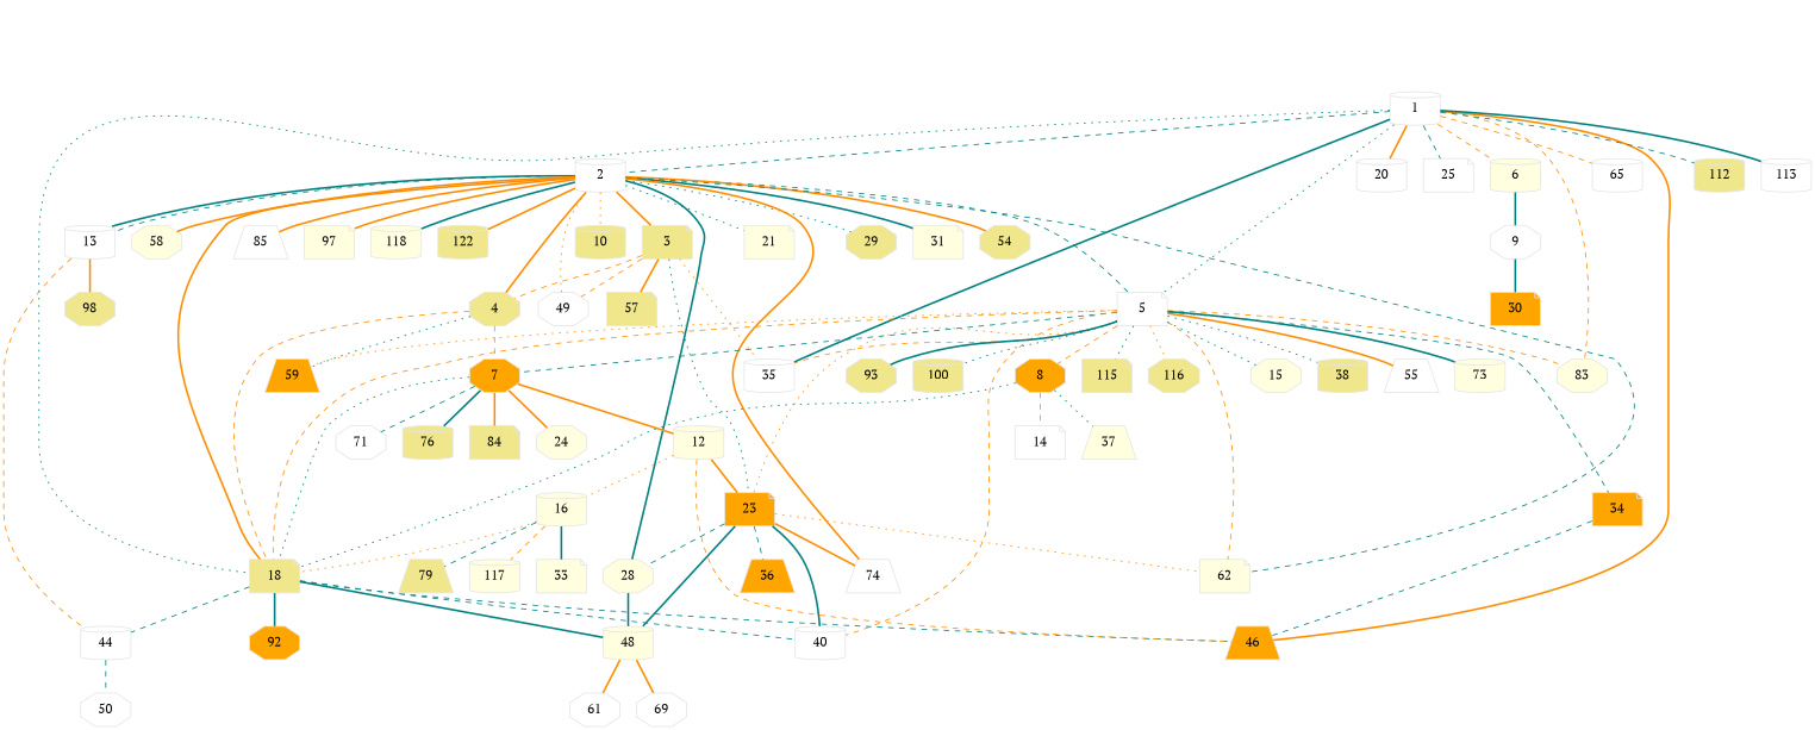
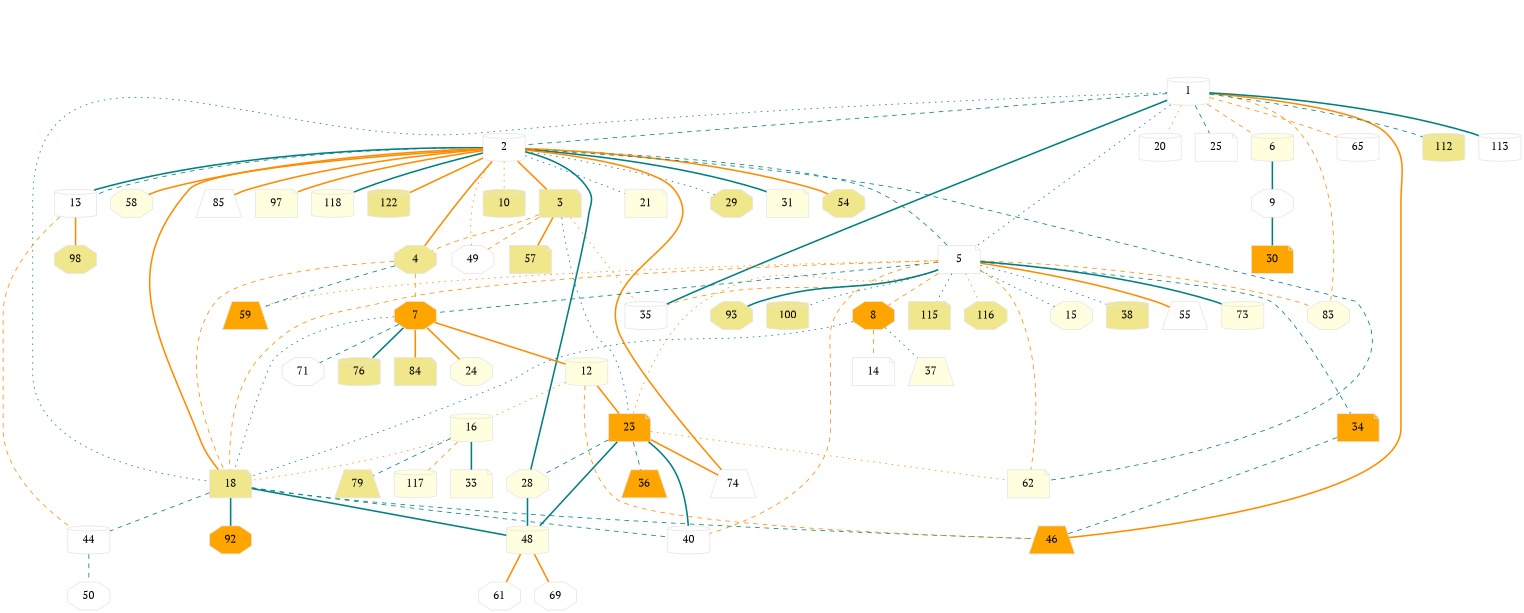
  graph {
    fontname="PT Serif"
    node [color=gray90 fillcolor=white fontname="PT Serif" shape=cylinder style=filled]
    edge [color=teal fontname="PT Serif" style=bold]
    1
    2
    5 [shape=note super="+11"]
    6 [fillcolor=lightyellow]
    18 [fillcolor=khaki shape=note super="+131+106+19+27+26"]
    20
    25 [shape=note]
    35 [super="+51"]
    46 [fillcolor=orange shape=trapezium super="+88+89+126+111+82+72"]
    65
    83 [fillcolor=lightyellow shape=octagon]
    112 [fillcolor=khaki]
    113
    3 [fillcolor=khaki shape=note]
    4 [fillcolor=khaki shape=octagon]
    10 [fillcolor=khaki]
    13 [super="+47"]
    21 [fillcolor=lightyellow shape=note]
    28 [fillcolor=lightyellow shape=octagon super="+41+87"]
    29 [fillcolor=khaki shape=octagon]
    31 [fillcolor=lightyellow shape=note]
    49 [shape=octagon]
    54 [fillcolor=khaki shape=octagon]
    58 [fillcolor=lightyellow shape=octagon super="+130"]
    62 [fillcolor=lightyellow shape=note super="+90+68+67"]
    74 [shape=trapezium super="+110+91"]
    85 [shape=trapezium]
    97 [fillcolor=lightyellow shape=note]
    118 [fillcolor=lightyellow]
    122 [fillcolor=khaki]
    23 [fillcolor=orange shape=note super="+81+95+45"]
    7 [fillcolor=orange shape=octagon]
    59 [fillcolor=orange shape=trapezium super="+94"]
    8 [fillcolor=orange shape=octagon super="+107+56"]
    15 [fillcolor=lightyellow shape=octagon]
    34 [fillcolor=orange shape=note]
    38 [fillcolor=khaki]
    40 [super="+64+52+121"]
    55 [shape=trapezium super="+108"]
    73 [fillcolor=lightyellow]
    93 [fillcolor=khaki shape=octagon]
    100 [fillcolor=khaki]
    115 [fillcolor=khaki shape=note]
    116 [fillcolor=khaki shape=octagon]
    9 [shape=octagon]
    44 [super="+75+104+120"]
    48 [fillcolor=lightyellow super="+60"]
    92 [fillcolor=orange shape=octagon]
    57 [fillcolor=khaki shape=note]
    98 [fillcolor=khaki shape=octagon super="+103"]
    36 [fillcolor=orange shape=trapezium]
    12 [fillcolor=lightyellow super="+17+77+105+119+132+78"]
    24 [fillcolor=lightyellow shape=octagon]
    71 [shape=octagon]
    76 [fillcolor=khaki]
    84 [fillcolor=khaki shape=note]
    14 [shape=note]
    37 [fillcolor=lightyellow shape=trapezium]
    30 [fillcolor=orange shape=note]
    16 [fillcolor=lightyellow]
    33 [fillcolor=lightyellow shape=note]
    79 [fillcolor=khaki shape=trapezium]
    117 [fillcolor=lightyellow]
    50 [shape=octagon]
    61 [shape=octagon]
    69 [shape=octagon super="+101"]
    1 -- 2 [style=dashed]
    1 -- 5 [style=dotted]
    1 -- 6 [color=darkorange style=dashed]
    1 -- 18 [style=dotted weight=3]
-   1 -- 20 [color=darkorange]
+   1 -- 20 [color=darkorange style=dotted]
    1 -- 25 [style=dashed]
    1 -- 35
    1 -- 46 [color=darkorange]
    1 -- 65 [color=darkorange style=dashed]
    1 -- 83 [color=darkorange style=dashed]
    1 -- 112 [style=dashed]
    1 -- 113
    2 -- 5 [style=dashed]
    2 -- 18 [color=darkorange]
    2 -- 3 [color=darkorange]
    2 -- 4 [color=darkorange]
    2 -- 10 [color=darkorange style=dotted]
    2 -- 13
    2 -- 13 [style=dashed]
    2 -- 21 [style=dotted]
    2 -- 28
    2 -- 29 [style=dotted]
    2 -- 31
    2 -- 49 [color=darkorange style=dotted]
    2 -- 54 [color=darkorange]
    2 -- 58 [color=darkorange]
    2 -- 62 [style=dashed]
    2 -- 74 [color=darkorange]
    2 -- 85 [color=darkorange]
    2 -- 97 [color=darkorange]
    2 -- 118
    2 -- 122 [color=darkorange]
    5 -- 18 [color=darkorange style=dashed]
    5 -- 35 [color=darkorange style=dashed]
    5 -- 83 [color=darkorange style=dashed]
    5 -- 62 [color=darkorange style=dashed]
    5 -- 23 [color=darkorange style=dotted]
    5 -- 7 [style=dashed]
    5 -- 59 [color=darkorange style=dotted]
    5 -- 8 [color=darkorange style=dashed]
    5 -- 15 [style=dotted]
    5 -- 34 [style=dashed]
    5 -- 38 [style=dotted]
    5 -- 40 [color=darkorange style=dashed]
    5 -- 55 [color=darkorange]
    5 -- 73
    5 -- 93
    5 -- 100 [style=dotted]
    5 -- 115 [style=dotted]
    5 -- 116 [color=darkorange style=dotted]
    6 -- 9
    18 -- 46 [style=dashed]
    18 -- 40 [style=dashed]
    18 -- 44 [style=dashed]
    18 -- 48
    18 -- 92
    3 -- 35 [color=darkorange style=dotted]
    3 -- 4 [color=darkorange style=dashed]
    3 -- 49 [color=darkorange style=dashed]
    3 -- 23 [style=dotted weight=2]
    3 -- 57 [color=darkorange]
    4 -- 18 [color=darkorange style=dashed]
    4 -- 7 [color=darkorange style=dashed]
-   4 -- 59 [style=dotted]
+   4 -- 59 [style=dashed]
    13 -- 44 [color=darkorange style=dashed]
    13 -- 98 [color=darkorange]
    28 -- 48
    23 -- 28 [style=dashed]
    23 -- 62 [color=darkorange style=dotted]
    23 -- 74 [color=darkorange]
    23 -- 40
    23 -- 48
    23 -- 36 [style=dashed]
    7 -- 18 [style=dotted]
    7 -- 12 [color=darkorange]
    7 -- 24 [color=darkorange]
    7 -- 71 [style=dashed]
    7 -- 76
    7 -- 84 [color=darkorange]
    8 -- 18 [style=dotted]
    8 -- 14 [color=darkorange style=dashed]
    8 -- 37 [style=dotted]
    34 -- 46 [style=dashed]
    9 -- 30
    44 -- 50 [style=dashed]
    48 -- 61 [color=darkorange]
    48 -- 69 [color=darkorange]
    12 -- 46 [color=darkorange style=dashed]
    12 -- 23 [color=darkorange]
    12 -- 16 [color=darkorange style=dotted]
    16 -- 18 [color=darkorange style=dotted]
    16 -- 33
    16 -- 79 [style=dashed]
    16 -- 117 [color=darkorange style=dashed]
  }
